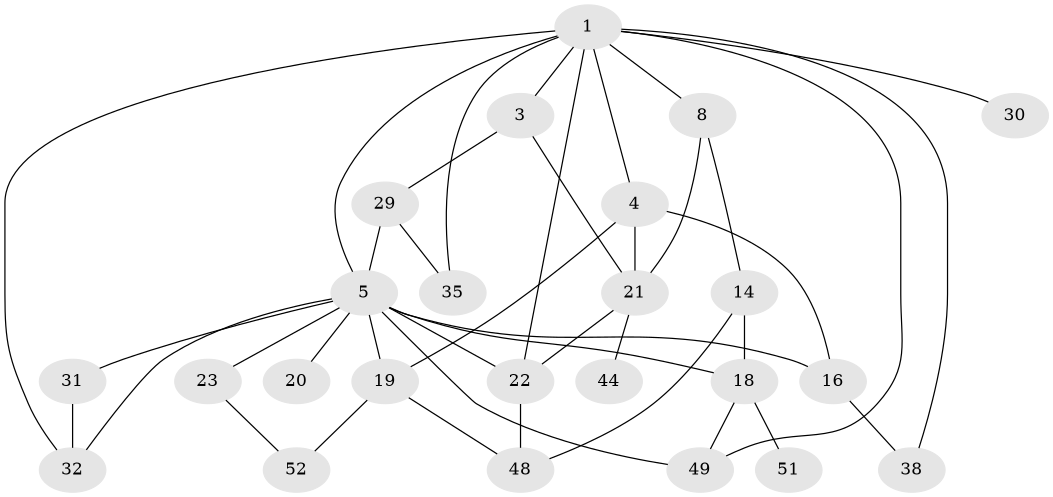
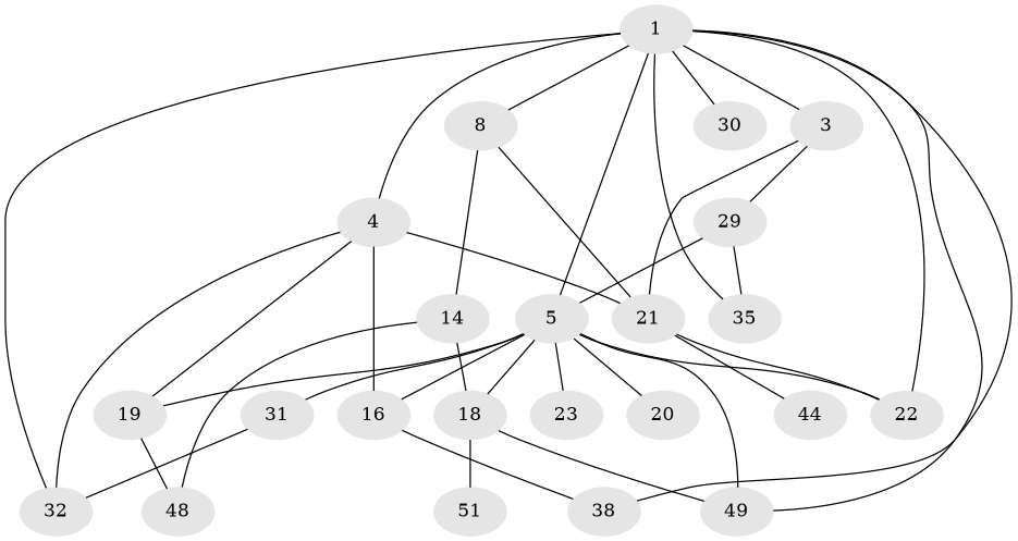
  graph {
    node [color=gray90 style=filled]
    1 [super="+37+2"]
    3 [super="+10+39"]
    4
    5 [super="+6+9"]
    8
    22 [super="+42"]
    30 [super="+47"]
    n8 [label=32 super="+46"]
    35
    38
    49
    21 [super="+23"]
    29
    16 [super="+50"]
    19 [super="+24"]
    18 [super="+33"]
    20
    31
    n19 [label=23]
    14 [super="+32"]
    48
    44
-   52
    51
    1 -- 3 [weight=2]
    1 -- 4
    1 -- 5
    1 -- 8 [weight=2]
    1 -- 22
    1 -- 30
    1 -- n8
    1 -- 35 [weight=2]
    1 -- 38
    1 -- 49
    3 -- 21
    3 -- 29
-   5 -- n8
+   4 -- n8
    4 -- 21
    4 -- 16
    4 -- 19
    5 -- 22
    5 -- 49
    5 -- 16
    5 -- 19
    5 -- 18
    5 -- 20
    5 -- 31
    5 -- n19
    8 -- 21
    8 -- 14
-   22 -- 48
    21 -- 22
    21 -- 44
    29 -- 5 [weight=3]
    29 -- 35
    16 -- 38
    19 -- 48
-   19 -- 52
    18 -- 49
    18 -- 51
    31 -- n8
-   n19 -- 52
    14 -- 18
    14 -- 48
  }
